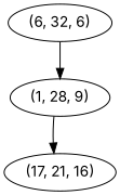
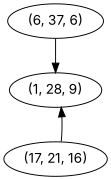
  digraph {
    fontname=Inter
    node [fontname=Inter]
    edge [fontname=Inter]
    n1 [label="(1, 28, 9)"]
-   "(6, 32, 6)"
+   "(6, 32, 6)" [label="(6, 37, 6)"]
    "(17, 21, 16)"
-   n1 -> "(17, 21, 16)"
+   "(17, 21, 16)" -> n1
    "(6, 32, 6)" -> n1
  }
